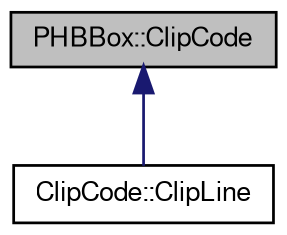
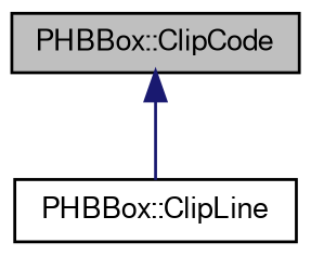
  digraph {
    rankdir=TB
    node [color=black fontname=FreeSans fontsize=10 shape=record]
    n1 [fillcolor=grey75 fontcolor=black height=0.2 label="PHBBox::ClipCode" style=filled width=0.4]
-   n2 [height=0.2 label="ClipCode::ClipLine" width=0.4]
+   n2 [height=0.2 label="PHBBox::ClipLine" width=0.4]
    n1 -> n2 [color=midnightblue dir=back fontname=FreeSans fontsize=10 labelfontname=FreeSans labelfontsize=10 style=solid]
  }
